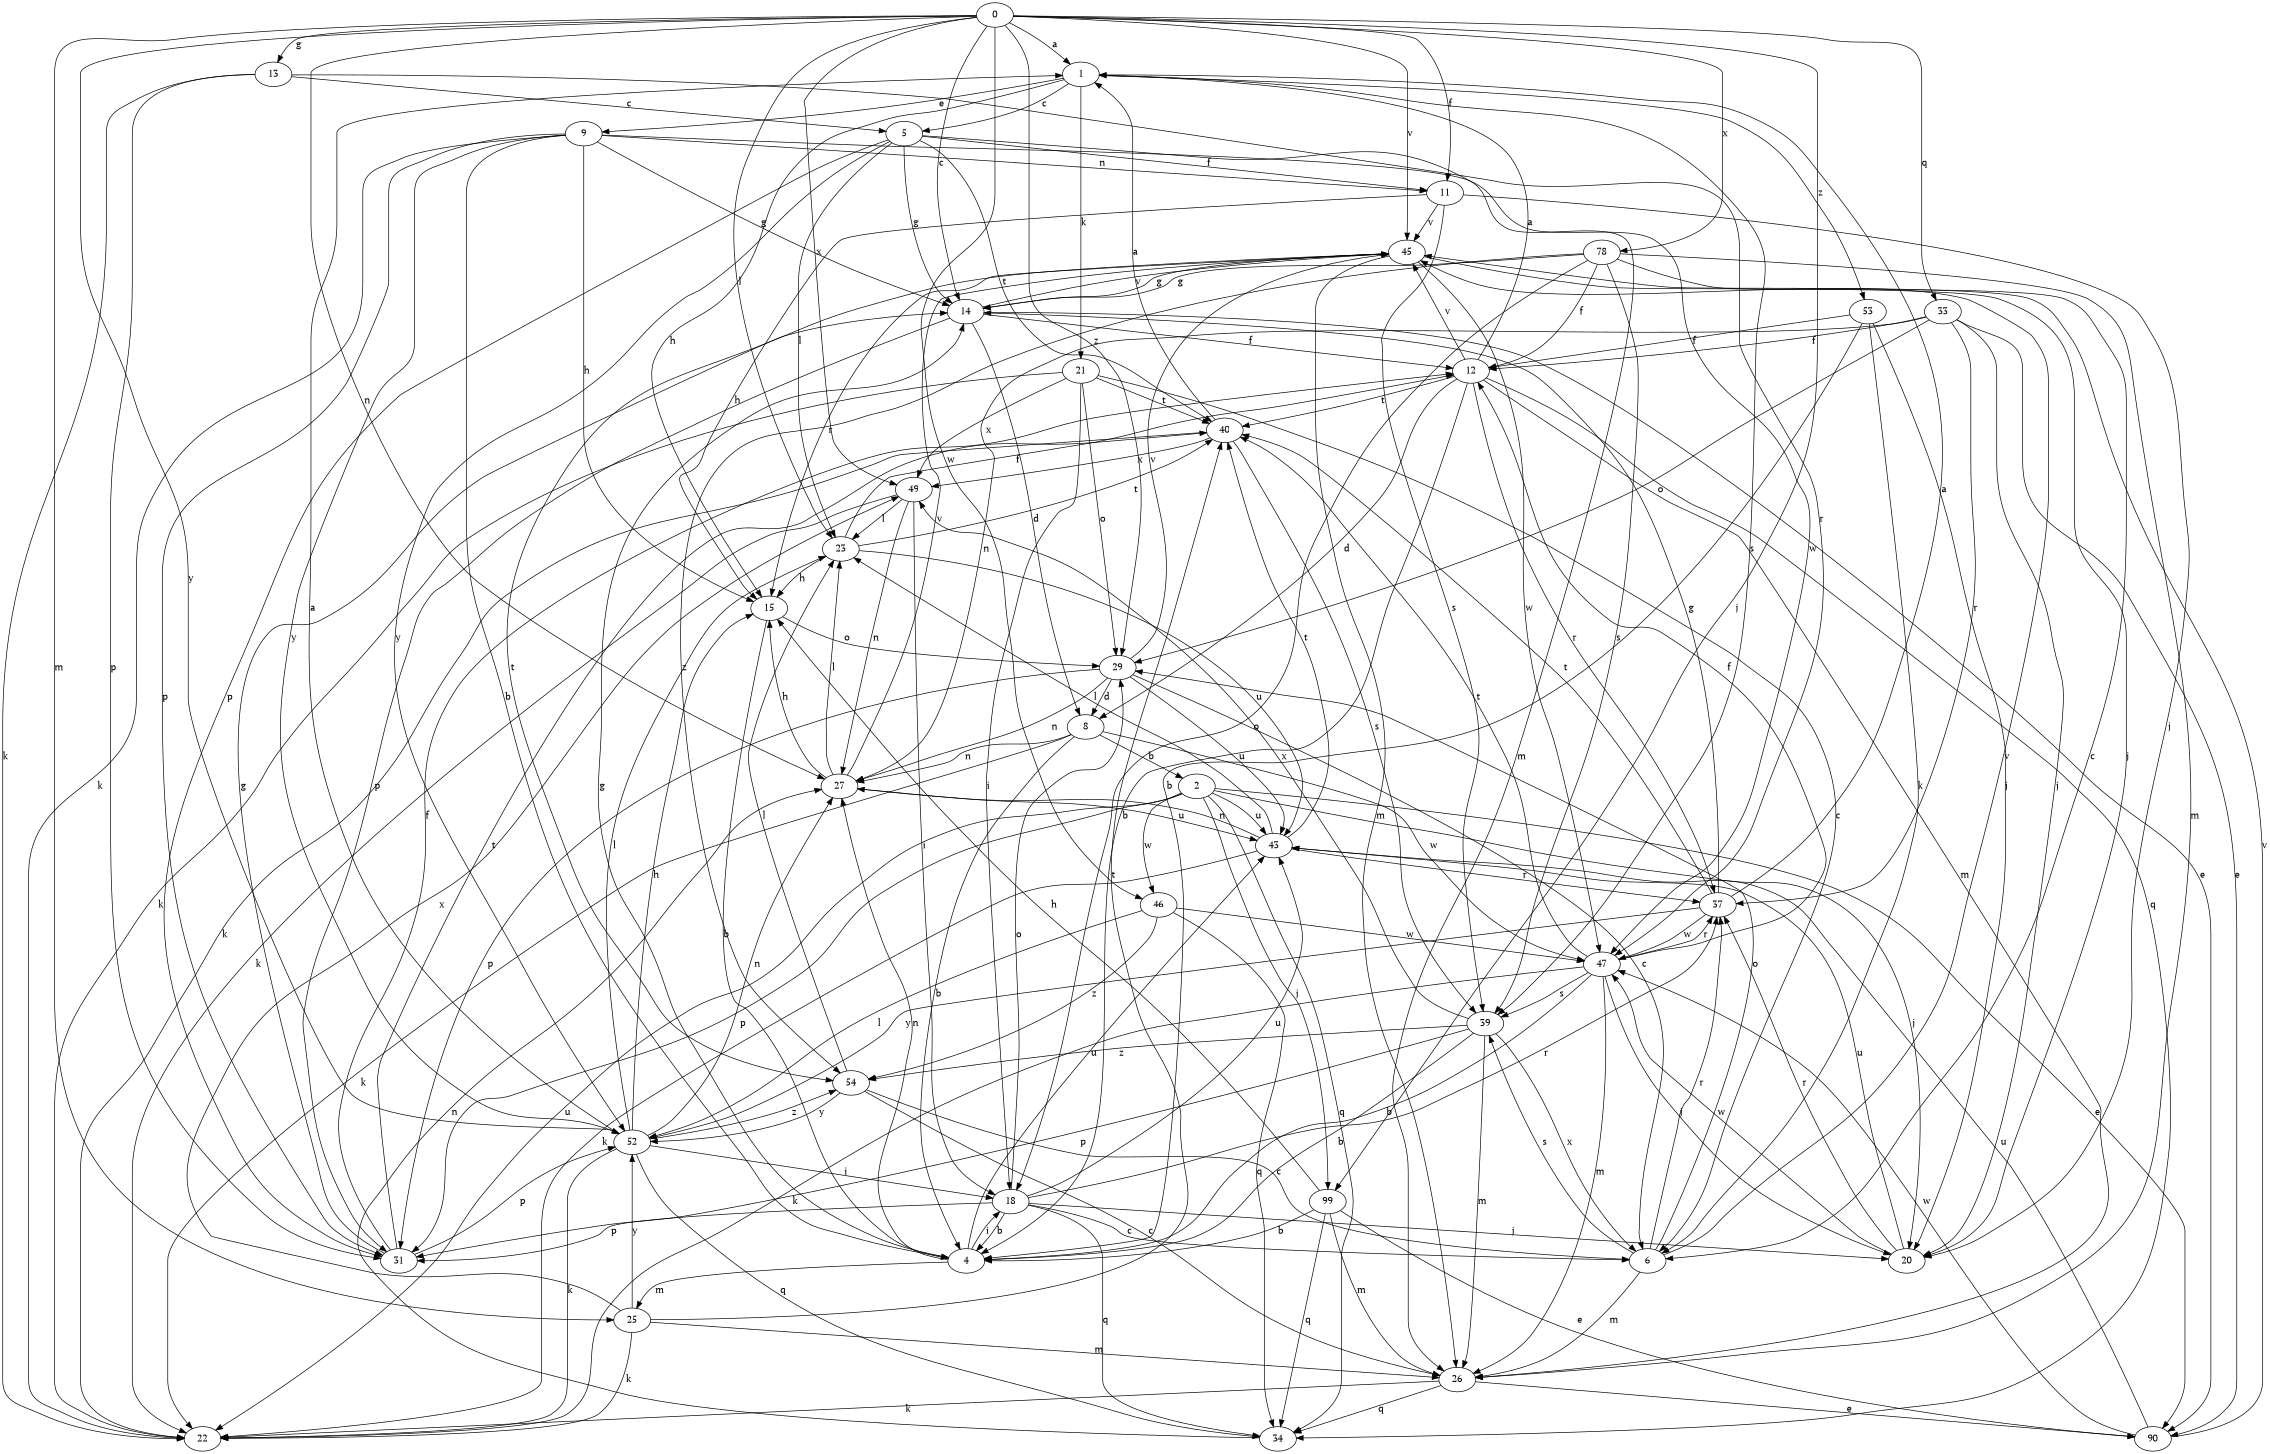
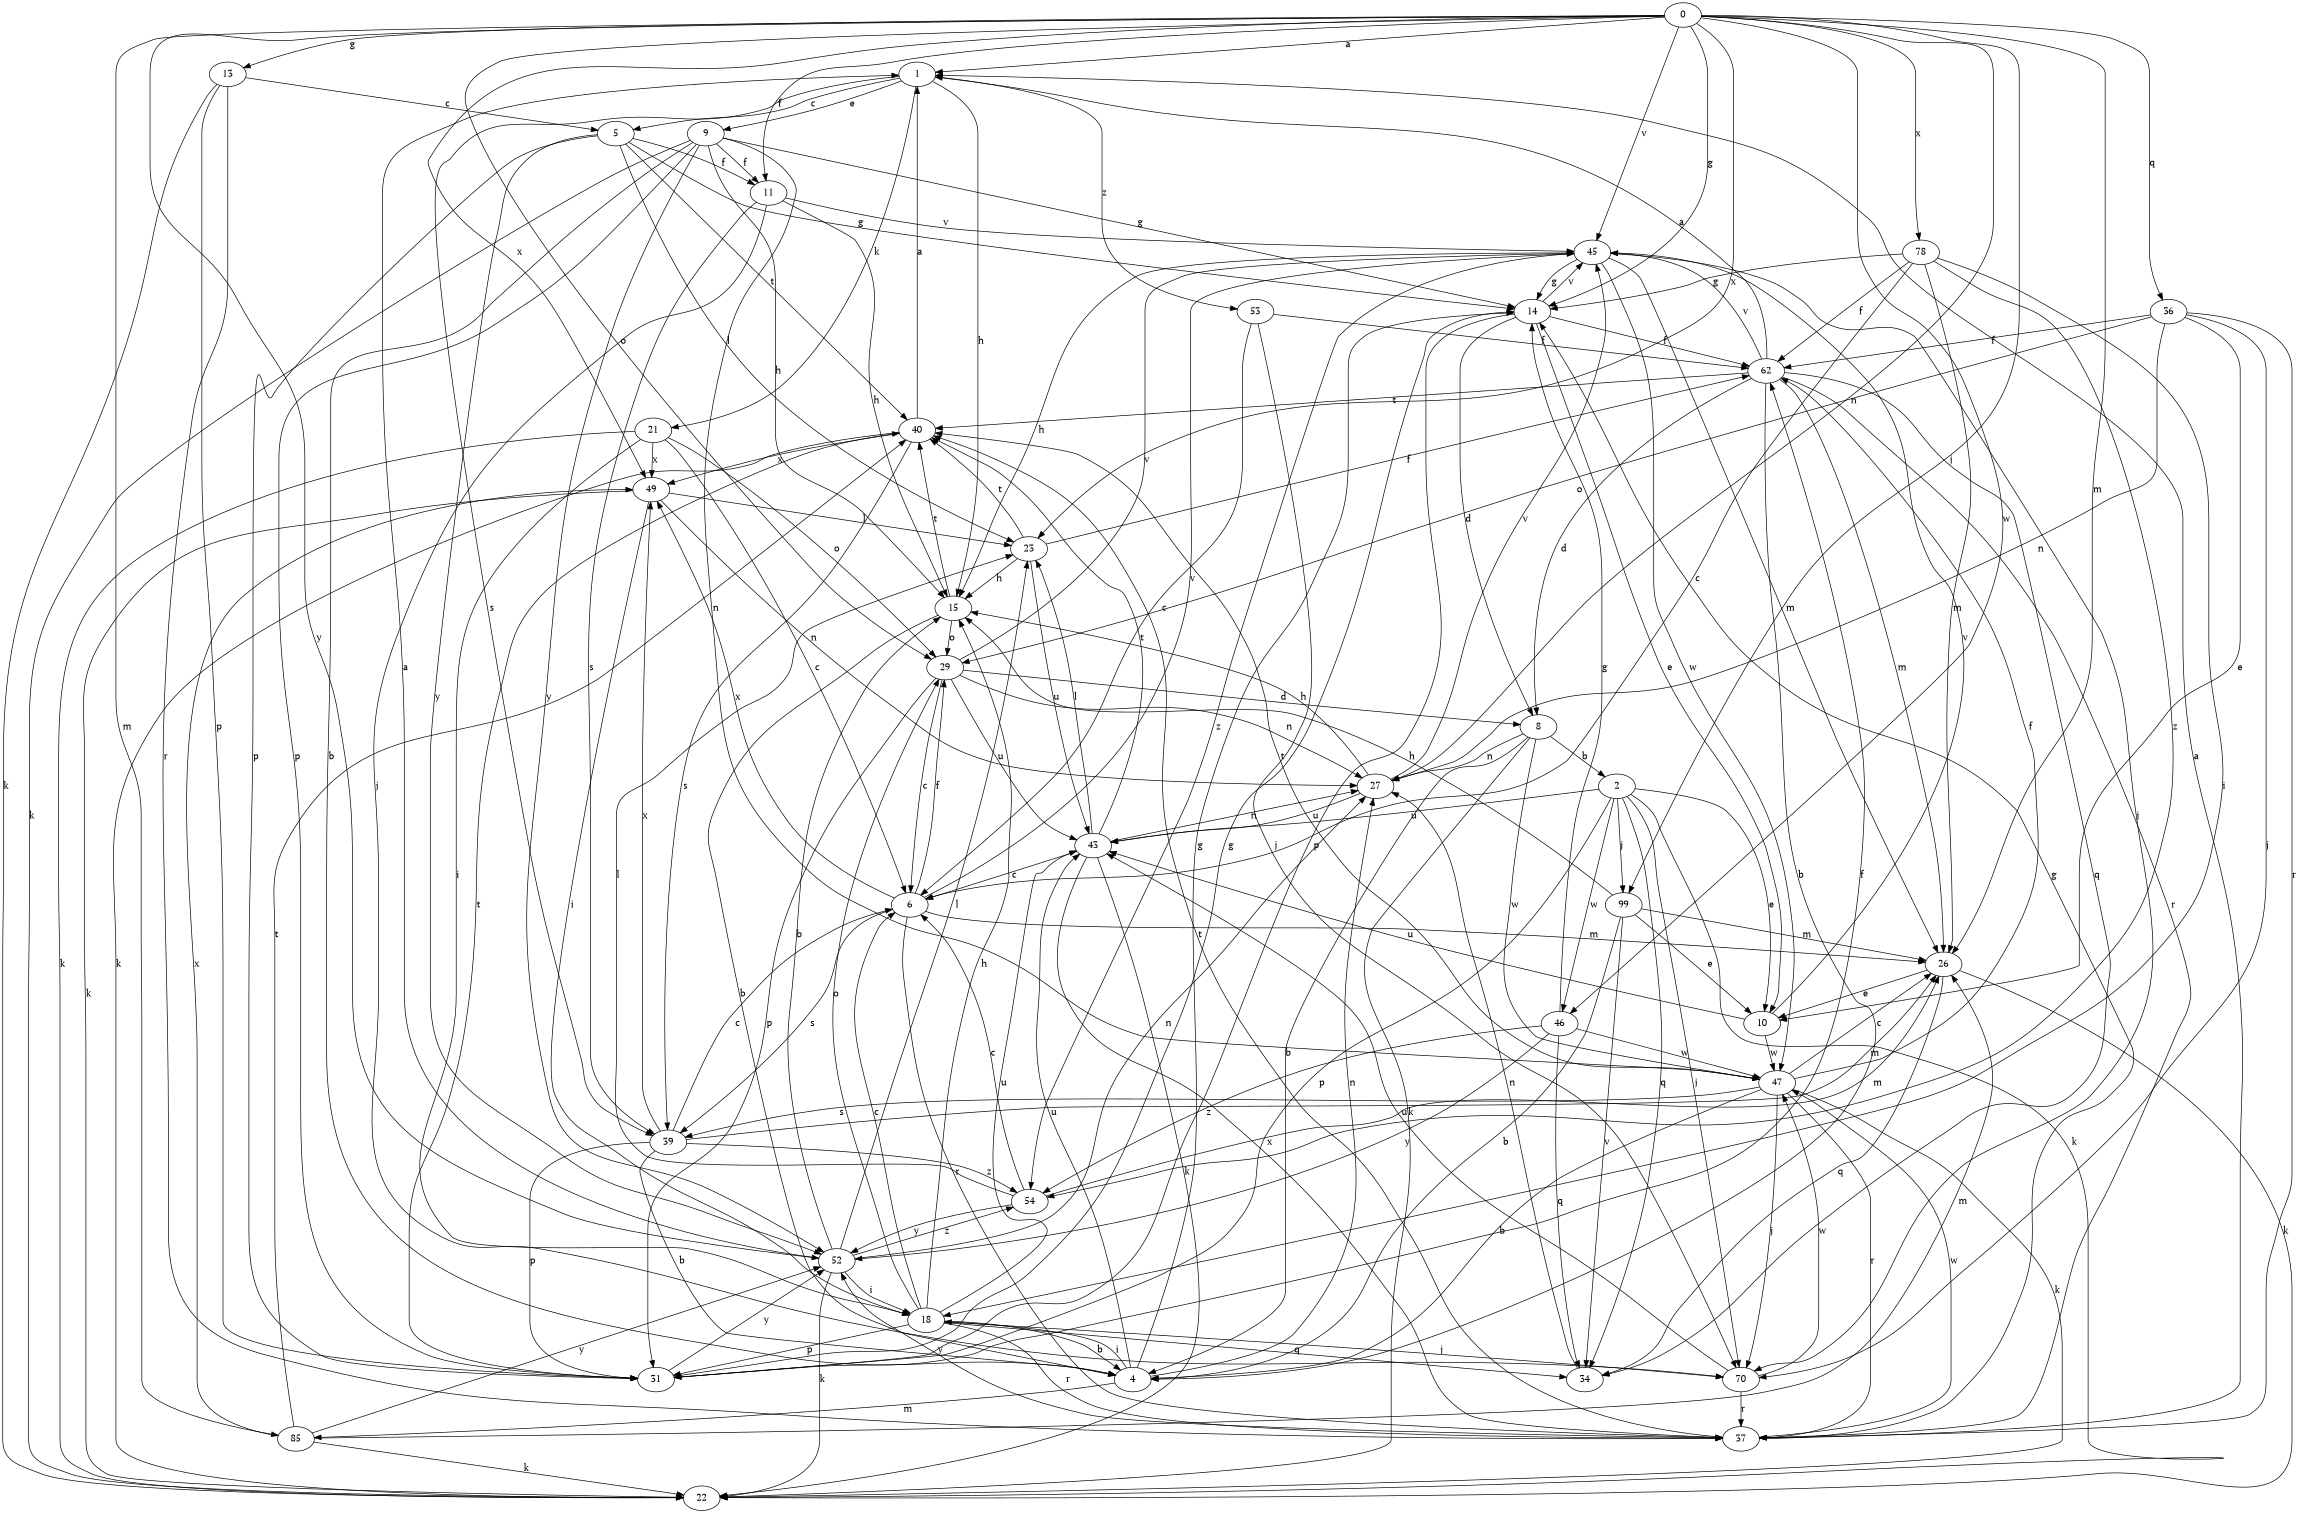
  strict digraph {
    fontname="PT Serif"
    node [fontname="PT Serif"]
    edge [fontname="PT Serif"]
    0
    1
    11
    13
    14
    n6 [label=99]
    23
-   25
+   25 [label=85]
    27
    29
-   33
+   33 [label=36]
    45
    46
    n14 [label=78]
    49
    52
    5
    9
    15
    21
    39
    53
-   20
+   20 [label=70]
    22
    31
    37
-   10 [label=90]
+   10
    8
-   12
+   12 [label=62]
    34
    4
    26
    43
    40
    6
    47
    54
    18
    2
    0 -> 1 [label=a]
    0 -> 11 [label=f]
    0 -> 13 [label=g]
-   0 -> 14 [label=c]
+   0 -> 14 [label=g]
    0 -> n6 [label=j]
-   0 -> 23 [label=l]
+   0 -> 23 [label=x]
    0 -> 25 [label=m]
    0 -> 27 [label=n]
-   0 -> 29 [label=z]
+   0 -> 29 [label=o]
    0 -> 33 [label=q]
    0 -> 45 [label=v]
    0 -> 46 [label=w]
    0 -> n14 [label=x]
    0 -> 49 [label=x]
    0 -> 52 [label=y]
    1 -> 5 [label=c]
    1 -> 9 [label=e]
    1 -> 15 [label=h]
    1 -> 21 [label=k]
    1 -> 39 [label=s]
    1 -> 53 [label=z]
    11 -> 45 [label=v]
    11 -> 15 [label=h]
    11 -> 39 [label=s]
    11 -> 20 [label=j]
    13 -> 5 [label=c]
    13 -> 22 [label=k]
    13 -> 31 [label=p]
-   13 -> 47 [label=r]
+   13 -> 37 [label=r]
    14 -> 45 [label=v]
    14 -> 31 [label=p]
    14 -> 10 [label=e]
    14 -> 8 [label=d]
    14 -> 12 [label=f]
    n6 -> 15 [label=h]
    n6 -> 10 [label=e]
-   n6 -> 34 [label=q]
+   n6 -> 34 [label=v]
    n6 -> 4 [label=b]
    n6 -> 26 [label=m]
    23 -> 15 [label=h]
    23 -> 12 [label=f]
    23 -> 43 [label=u]
    23 -> 40 [label=t]
    25 -> 49 [label=x]
    25 -> 52 [label=y]
    25 -> 22 [label=k]
    25 -> 26 [label=m]
    25 -> 40 [label=t]
-   27 -> 23 [label=l]
    27 -> 45 [label=v]
    27 -> 15 [label=h]
    27 -> 43 [label=u]
    29 -> 27 [label=n]
    29 -> 45 [label=v]
    29 -> 31 [label=p]
    29 -> 8 [label=d]
    29 -> 43 [label=u]
    29 -> 6 [label=c]
    33 -> 27 [label=n]
    33 -> 29 [label=o]
    33 -> 20 [label=j]
    33 -> 37 [label=r]
    33 -> 10 [label=e]
    33 -> 12 [label=f]
    45 -> 14 [label=g]
-   45 -> 15 [label=r]
+   45 -> 15 [label=h]
    45 -> 20 [label=j]
    45 -> 26 [label=m]
    45 -> 47 [label=w]
-   45 -> 54 [label=t]
-   46 -> 52 [label=l]
+   45 -> 54 [label=z]
+   46 -> 14 [label=g]
+   46 -> 52 [label=y]
    46 -> 34 [label=q]
    46 -> 47 [label=w]
    46 -> 54 [label=z]
    n14 -> 14 [label=g]
-   n14 -> 39 [label=s]
    n14 -> 12 [label=f]
    n14 -> 26 [label=m]
    n14 -> 6 [label=c]
    n14 -> 54 [label=z]
-   n14 -> 18 [label=o]
+   n14 -> 18 [label=i]
    49 -> 23 [label=l]
    49 -> 27 [label=n]
    49 -> 22 [label=k]
    49 -> 18 [label=i]
    52 -> 1 [label=a]
    52 -> 23 [label=l]
    52 -> 27 [label=n]
-   52 -> 15 [label=h]
+   52 -> 15 [label=b]
    52 -> 22 [label=k]
-   52 -> 34 [label=q]
    52 -> 54 [label=z]
    52 -> 18 [label=i]
    5 -> 11 [label=f]
    5 -> 14 [label=g]
    5 -> 23 [label=l]
    5 -> 52 [label=y]
    5 -> 31 [label=p]
-   5 -> 26 [label=m]
+   0 -> 26 [label=m]
    5 -> 40 [label=t]
-   9 -> 11 [label=n]
+   9 -> 11 [label=f]
    9 -> 14 [label=g]
    9 -> 52 [label=y]
    9 -> 15 [label=h]
    9 -> 22 [label=k]
    9 -> 31 [label=p]
    9 -> 4 [label=b]
-   9 -> 47 [label=w]
+   9 -> 47 [label=n]
    15 -> 29 [label=o]
    15 -> 4 [label=b]
    21 -> 29 [label=o]
    21 -> 49 [label=x]
    21 -> 22 [label=k]
-   21 -> 40 [label=t]
+   15 -> 40 [label=t]
    21 -> 6 [label=c]
    21 -> 18 [label=i]
    39 -> 49 [label=x]
    39 -> 31 [label=p]
    39 -> 4 [label=b]
    39 -> 26 [label=m]
-   39 -> 6 [label=x]
+   39 -> 6 [label=c]
    39 -> 54 [label=z]
    53 -> 20 [label=j]
    53 -> 12 [label=f]
-   53 -> 4 [label=b]
-   53 -> 6 [label=k]
+   53 -> 6 [label=c]
    20 -> 37 [label=r]
    20 -> 43 [label=u]
    20 -> 47 [label=w]
    31 -> 14 [label=g]
-   31 -> 52 [label=p]
+   31 -> 52 [label=y]
    31 -> 12 [label=f]
    31 -> 40 [label=t]
    37 -> 1 [label=a]
    37 -> 14 [label=g]
    37 -> 52 [label=y]
    37 -> 40 [label=t]
    37 -> 47 [label=w]
    10 -> 45 [label=v]
    10 -> 43 [label=u]
    10 -> 47 [label=w]
    8 -> 27 [label=n]
    8 -> 22 [label=k]
    8 -> 4 [label=b]
    8 -> 47 [label=w]
    8 -> 2 [label=b]
    12 -> 1 [label=a]
    12 -> 45 [label=v]
    12 -> 37 [label=r]
    12 -> 8 [label=d]
    12 -> 34 [label=q]
    12 -> 4 [label=b]
    12 -> 26 [label=m]
    12 -> 40 [label=t]
    34 -> 27 [label=n]
    4 -> 14 [label=g]
    4 -> 25 [label=m]
    4 -> 27 [label=n]
    4 -> 43 [label=u]
    4 -> 18 [label=i]
    26 -> 22 [label=k]
    26 -> 10 [label=e]
    26 -> 34 [label=q]
    43 -> 23 [label=l]
    43 -> 27 [label=n]
    43 -> 22 [label=k]
-   43 -> 37 [label=r]
+   43 -> 37 [label=x]
    43 -> 40 [label=t]
+   43 -> 6 [label=c]
    40 -> 1 [label=a]
    40 -> 49 [label=x]
    40 -> 39 [label=s]
    40 -> 22 [label=k]
-   6 -> 29 [label=o]
+   6 -> 29 [label=f]
    6 -> 45 [label=v]
+   6 -> 49 [label=x]
    6 -> 39 [label=s]
    6 -> 37 [label=r]
    6 -> 26 [label=m]
    47 -> 39 [label=s]
    47 -> 20 [label=j]
    47 -> 22 [label=k]
    47 -> 37 [label=r]
    47 -> 12 [label=f]
    47 -> 4 [label=b]
-   47 -> 26 [label=m]
+   47 -> 26 [label=c]
    47 -> 40 [label=t]
    54 -> 23 [label=l]
    54 -> 52 [label=y]
-   54 -> 26 [label=c]
+   54 -> 26 [label=m]
    54 -> 6 [label=c]
    18 -> 29 [label=o]
+   18 -> 15 [label=h]
    18 -> 20 [label=j]
    18 -> 31 [label=p]
    18 -> 37 [label=r]
    18 -> 34 [label=q]
    18 -> 4 [label=b]
    18 -> 43 [label=u]
    18 -> 6 [label=c]
    2 -> n6 [label=j]
    2 -> 46 [label=w]
    2 -> 20 [label=j]
-   2 -> 22 [label=u]
+   2 -> 22 [label=k]
    2 -> 31 [label=p]
    2 -> 10 [label=e]
    2 -> 34 [label=q]
    2 -> 43 [label=u]
  }
